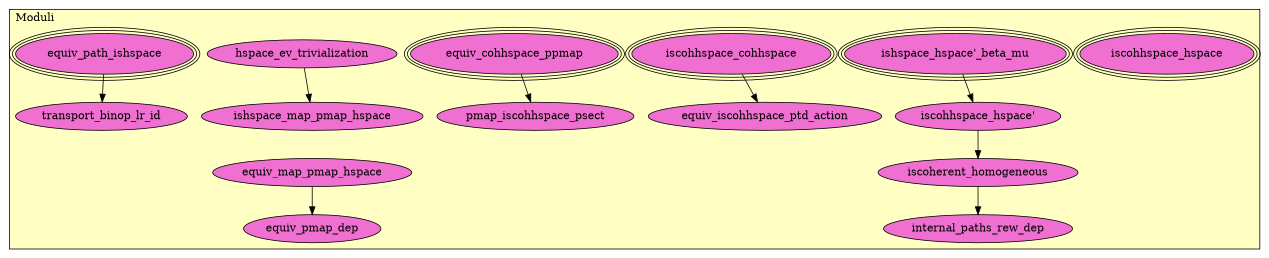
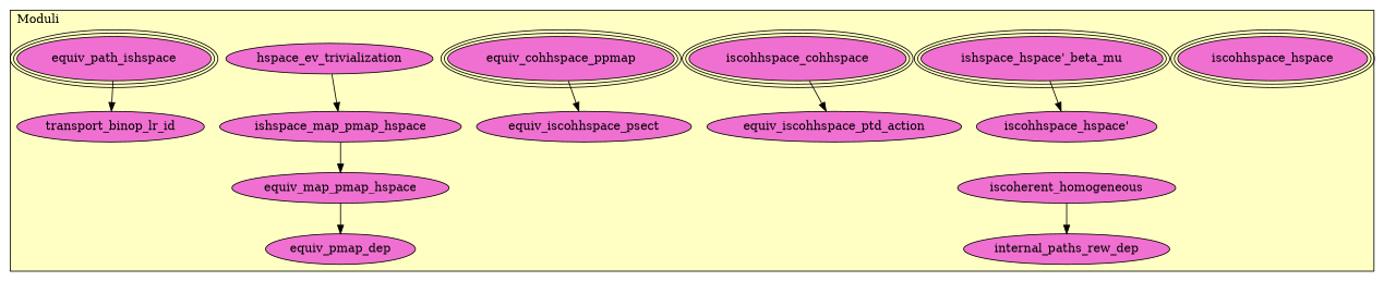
  digraph {
    node [fillcolor="#F070D1" style=filled]
    n1 [label=iscohhspace_hspace peripheries=3]
    n2 [label="ishspace_hspace'_beta_mu" peripheries=3]
    n3 [label="iscohhspace_hspace'"]
    n4 [label=iscoherent_homogeneous]
    n5 [label=internal_paths_rew_dep]
    n6 [label=iscohhspace_cohhspace peripheries=3]
    n7 [label=equiv_iscohhspace_ptd_action]
    n8 [label=equiv_cohhspace_ppmap peripheries=3]
    n9 [label=hspace_ev_trivialization]
    n10 [label=ishspace_map_pmap_hspace]
    n11 [label=equiv_map_pmap_hspace]
    n12 [label=equiv_pmap_dep]
-   n13 [label=pmap_iscohhspace_psect]
+   n13 [label=equiv_iscohhspace_psect]
    n14 [label=equiv_path_ishspace peripheries=3]
    n15 [label=transport_binop_lr_id]
    subgraph cluster_1 {
      fillcolor="#FFFFC3"
      label=Moduli
      labeljust=l
      style=filled
      n1
      n2
      n3
      n4
      n5
      n6
      n7
      n8
      n9
      n10
      n11
      n12
      n13
      n14
      n15
    }
    n2 -> n3
-   n3 -> n4
    n4 -> n5
    n6 -> n7
    n8 -> n13
    n9 -> n10
+   n10 -> n11
    n11 -> n12
    n14 -> n15
  }
